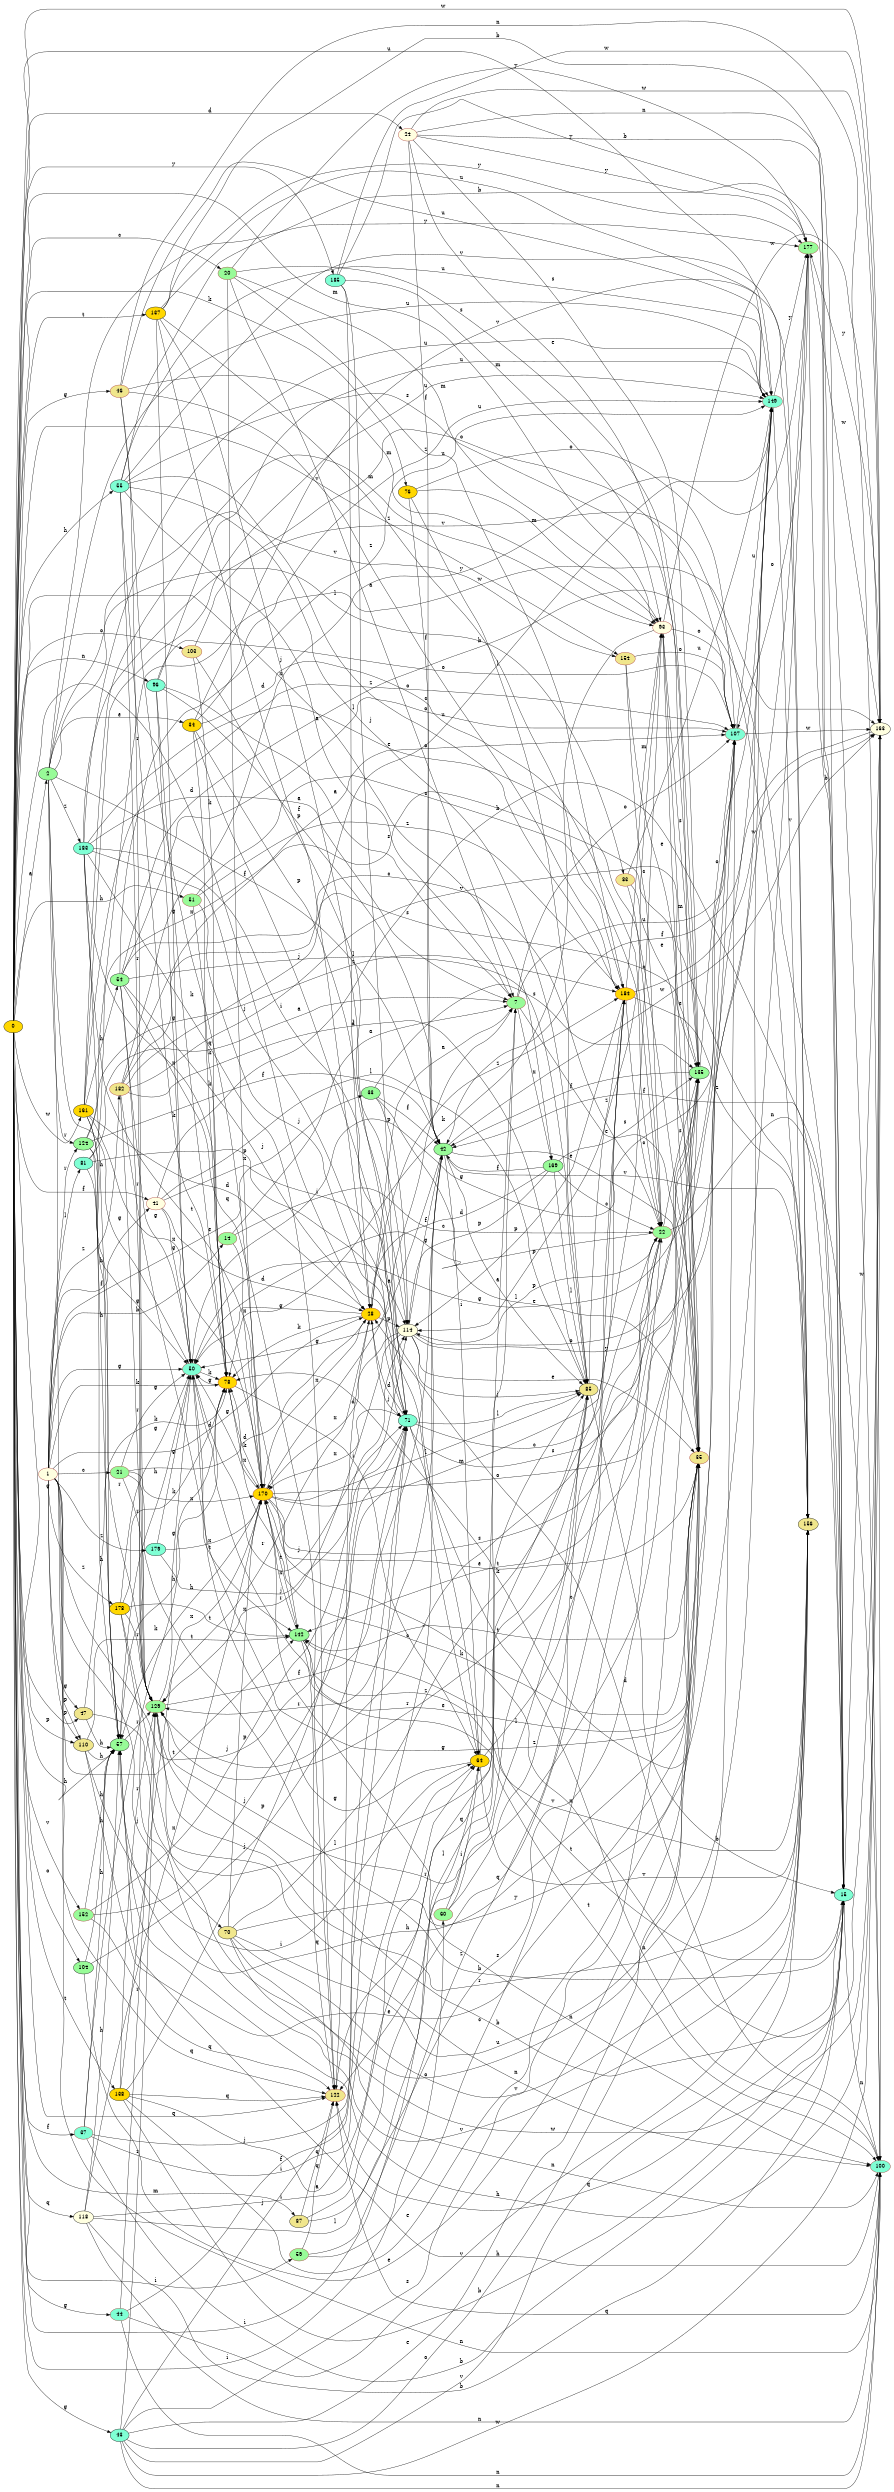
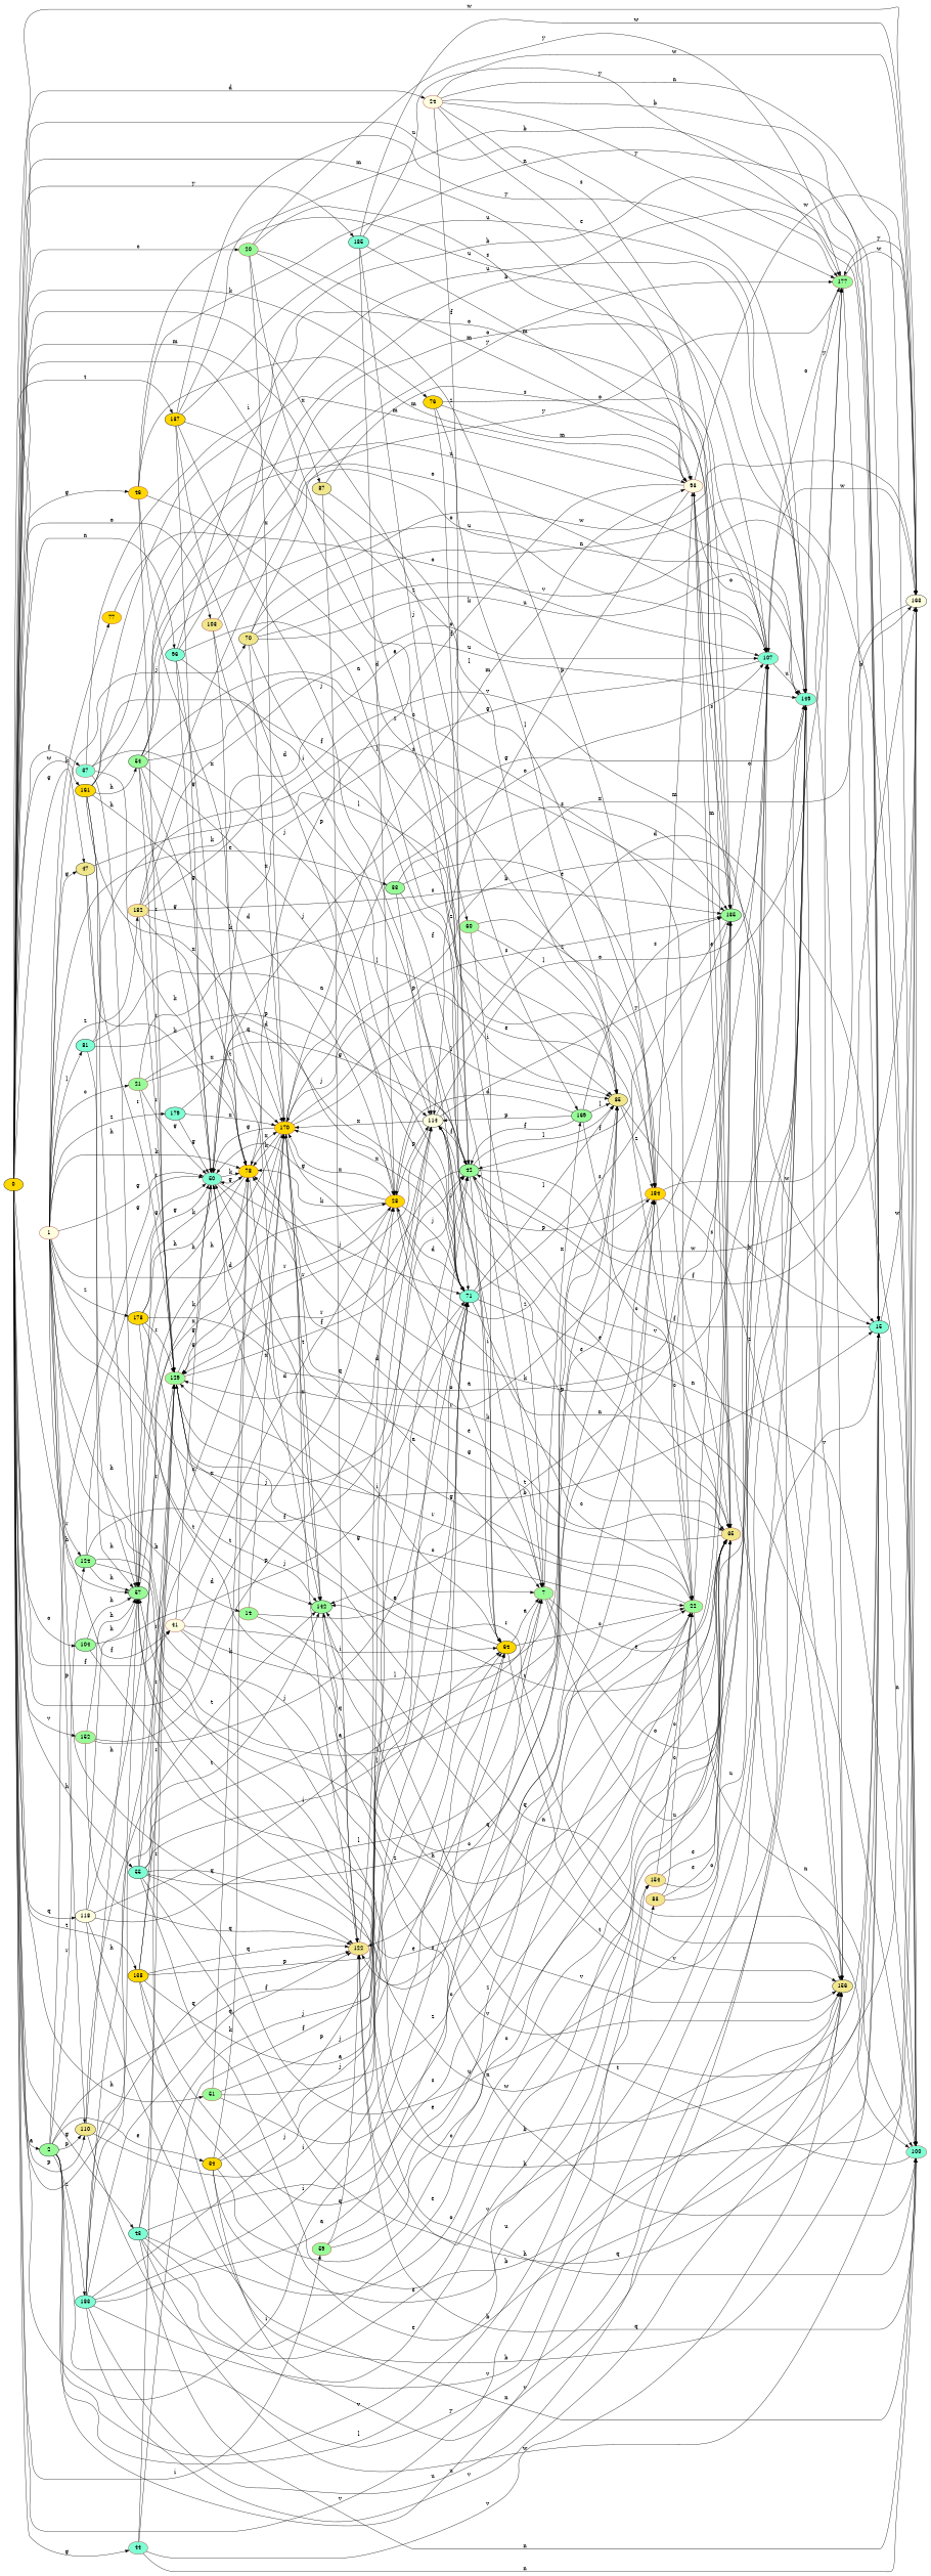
  strict digraph {
    rankdir=LR
    node [color=black fillcolor=palegreen style=filled]
    0 [fillcolor=gold]
    2
    20 [color=brown]
    24 [color=brown fillcolor=lightyellow]
    28 [color=brown fillcolor=gold]
    37 [color=brown fillcolor=aquamarine]
    41 [color=brown fillcolor=lightyellow]
    43 [fillcolor=aquamarine]
    44 [color=brown fillcolor=aquamarine]
-   46 [color=brown fillcolor=khaki]
+   46 [color=brown fillcolor=gold]
    47 [fillcolor=khaki]
    51 [color=brown]
    55 [fillcolor=aquamarine]
    57
    59 [color=brown]
    60 [color=brown]
    64 [fillcolor=gold]
    76 [fillcolor=gold]
    87 [fillcolor=khaki]
    93 [color=brown fillcolor=lightyellow]
    96 [fillcolor=aquamarine]
    103 [color=brown fillcolor=khaki]
    104
    110 [fillcolor=khaki]
    118 [fillcolor=lightyellow]
    122 [color=brown fillcolor=khaki]
    137 [fillcolor=gold]
    138 [fillcolor=gold]
    149 [color=brown fillcolor=aquamarine]
    152 [color=brown]
    154 [color=brown fillcolor=khaki]
    161 [fillcolor=gold]
    163 [fillcolor=lightyellow]
    169
    n35 [fillcolor=aquamarine label=185]
    50 [color=brown fillcolor=aquamarine]
    124
    34 [fillcolor=gold]
    42
    83 [color=brown fillcolor=khaki]
    177 [color=brown]
    183 [fillcolor=aquamarine]
    7 [color=brown]
    170 [color=brown fillcolor=gold]
    135
    184 [color=brown fillcolor=gold]
    100 [color=brown fillcolor=aquamarine]
    35 [color=brown fillcolor=khaki]
    15 [fillcolor=aquamarine]
    71 [fillcolor=aquamarine]
    78 [color=brown fillcolor=gold]
    129 [color=brown]
    114 [fillcolor=lightyellow]
    85 [fillcolor=khaki]
    107 [color=brown fillcolor=aquamarine]
    156 [fillcolor=khaki]
    22 [color=brown]
    54
    142
    1 [color=brown fillcolor=lightyellow]
    14 [color=brown]
    21 [color=brown]
    33
    70 [fillcolor=khaki]
+   77 [color=brown fillcolor=gold]
    81 [fillcolor=aquamarine]
    178 [fillcolor=gold]
    179 [fillcolor=aquamarine]
    182 [color=brown fillcolor=khaki]
    0 -> 2 [label=a]
    0 -> 20 [label=c]
    0 -> 24 [label=d]
    0 -> 28 [label=d]
    0 -> 37 [label=f]
    0 -> 41 [label=f]
    0 -> 43 [label=g]
    0 -> 44 [label=g]
    0 -> 46 [label=g]
    0 -> 47 [label=g]
    0 -> 51 [label=h]
    0 -> 55 [label=h]
    0 -> 57 [label=h]
    0 -> 59 [label=i]
    0 -> 60 [label=i]
    0 -> 64 [label=i]
    0 -> 76 [label=k]
    0 -> 87 [label=m]
    0 -> 93 [label=m]
    0 -> 96 [label=n]
    0 -> 103 [label=o]
    0 -> 104 [label=o]
    0 -> 110 [label=p]
    0 -> 118 [label=q]
    0 -> 122 [label=q]
    0 -> 137 [label=t]
    0 -> 138 [label=t]
    0 -> 149 [label=u]
    0 -> 152 [label=v]
    0 -> 154 [label=v]
    0 -> 161 [label=w]
    0 -> 163 [label=w]
    0 -> 169 [label=x]
    0 -> n35 [label=y]
    2 -> 110 [label=p]
    2 -> 149 [label=u]
    2 -> 154 [label=v]
    2 -> 50 [label=g]
    2 -> 124 [label=r]
    2 -> 34 [label=e]
    2 -> 42 [label=f]
    2 -> 83 [label=l]
    2 -> 177 [label=y]
    2 -> 183 [label=z]
    20 -> 93 [label=m]
    20 -> 177 [label=y]
    20 -> 7 [label=a]
    20 -> 170 [label=x]
    20 -> 135 [label=s]
    20 -> 184 [label=z]
    24 -> 163 [label=w]
    24 -> 42 [label=f]
    24 -> 177 [label=y]
    24 -> 135 [label=s]
    24 -> 100 [label=n]
    24 -> 35 [label=e]
    24 -> 15 [label=b]
    28 -> 50 [label=g]
    28 -> 7 [label=a]
    28 -> 170 [label=x]
    28 -> 184 [label=z]
    28 -> 71 [label=j]
    28 -> 78 [label=k]
    28 -> 129 [label=r]
    28 -> 114 [label=p]
    37 -> 57 [label=h]
    37 -> 64 [label=i]
    37 -> 15 [label=b]
    37 -> 71 [label=j]
    37 -> 78 [label=k]
    41 -> 28 [label=d]
    41 -> 64 [label=i]
    41 -> 50 [label=g]
    41 -> 15 [label=b]
    41 -> 85 [label=l]
    43 -> 163 [label=w]
    43 -> 135 [label=s]
    43 -> 100 [label=n]
    43 -> 35 [label=e]
    43 -> 71 [label=j]
    43 -> 129 [label=r]
    43 -> 107 [label=o]
    43 -> 156 [label=v]
    44 -> 42 [label=f]
    44 -> 100 [label=n]
    44 -> 129 [label=r]
    44 -> 156 [label=v]
    46 -> 93 [label=m]
    46 -> 149 [label=u]
    46 -> 170 [label=x]
    46 -> 184 [label=z]
    46 -> 100 [label=n]
    46 -> 129 [label=r]
    47 -> 57 [label=h]
    47 -> 78 [label=k]
    47 -> 85 [label=l]
    51 -> 184 [label=z]
    51 -> 71 [label=j]
    51 -> 78 [label=k]
    51 -> 22 [label=c]
    55 -> 149 [label=u]
    55 -> 7 [label=a]
    55 -> 135 [label=s]
    55 -> 184 [label=z]
    55 -> 15 [label=b]
    55 -> 78 [label=k]
    55 -> 129 [label=r]
    55 -> 85 [label=l]
    55 -> 156 [label=v]
    57 -> 129 [label=r]
    59 -> 122 [label=q]
    59 -> 184 [label=z]
    59 -> 22 [label=c]
    60 -> 64 [label=i]
    60 -> 184 [label=z]
    60 -> 85 [label=l]
    64 -> 50 [label=g]
    64 -> 7 [label=a]
    64 -> 156 [label=v]
    64 -> 22 [label=c]
    76 -> 93 [label=m]
    76 -> 42 [label=f]
    76 -> 85 [label=l]
    76 -> 107 [label=o]
    87 -> 122 [label=q]
    87 -> 135 [label=s]
    87 -> 85 [label=l]
    93 -> 163 [label=w]
    93 -> 135 [label=s]
    93 -> 35 [label=e]
    93 -> 78 [label=k]
    93 -> 114 [label=p]
    93 -> 107 [label=o]
    96 -> 149 [label=u]
    96 -> 50 [label=g]
    96 -> 42 [label=f]
    96 -> 7 [label=a]
    96 -> 78 [label=k]
    96 -> 107 [label=o]
    103 -> 78 [label=k]
    103 -> 114 [label=p]
    103 -> 107 [label=o]
    104 -> 57 [label=h]
    104 -> 35 [label=e]
    104 -> 71 [label=j]
    110 -> 57 [label=h]
    110 -> 64 [label=i]
    110 -> 35 [label=e]
    110 -> 142 [label=t]
    118 -> 57 [label=h]
    118 -> 64 [label=i]
    118 -> 170 [label=x]
    118 -> 100 [label=n]
    118 -> 15 [label=b]
    118 -> 85 [label=l]
    122 -> 28 [label=d]
    137 -> 28 [label=d]
    137 -> 149 [label=u]
    137 -> 50 [label=g]
    137 -> 177 [label=y]
    137 -> 184 [label=z]
    137 -> 15 [label=b]
    137 -> 71 [label=j]
    138 -> 122 [label=q]
    138 -> 7 [label=a]
    138 -> 170 [label=x]
    138 -> 35 [label=e]
    138 -> 15 [label=b]
    138 -> 129 [label=r]
    138 -> 114 [label=p]
    149 -> 50 [label=g]
    149 -> 177 [label=y]
    149 -> 78 [label=k]
    149 -> 156 [label=v]
    152 -> 57 [label=h]
    152 -> 122 [label=q]
    152 -> 71 [label=j]
    152 -> 114 [label=p]
    154 -> 35 [label=e]
    154 -> 107 [label=o]
    154 -> 22 [label=c]
    161 -> 28 [label=d]
    161 -> 57 [label=h]
    161 -> 93 [label=m]
    161 -> 149 [label=u]
    161 -> 170 [label=x]
    161 -> 129 [label=r]
    161 -> 107 [label=o]
    161 -> 54 [label=h]
    163 -> 57 [label=h]
    163 -> 42 [label=f]
    163 -> 177 [label=y]
    163 -> 170 [label=x]
    169 -> 28 [label=d]
    169 -> 42 [label=f]
    169 -> 135 [label=s]
    169 -> 114 [label=p]
    169 -> 85 [label=l]
    169 -> 22 [label=c]
    n35 -> 28 [label=d]
    n35 -> 93 [label=m]
    n35 -> 163 [label=w]
    n35 -> 177 [label=y]
    n35 -> 71 [label=j]
    50 -> 57 [label=h]
    50 -> 35 [label=e]
    50 -> 71 [label=j]
    50 -> 78 [label=k]
    124 -> 57 [label=h]
    124 -> 163 [label=w]
    124 -> 50 [label=g]
    124 -> 42 [label=f]
    124 -> 184 [label=z]
    34 -> 149 [label=u]
    34 -> 71 [label=j]
    34 -> 78 [label=k]
    34 -> 114 [label=p]
    34 -> 156 [label=v]
    34 -> 22 [label=c]
    42 -> 64 [label=i]
    42 -> 163 [label=w]
    42 -> 50 [label=g]
    42 -> 35 [label=e]
    42 -> 129 [label=r]
    42 -> 85 [label=l]
    42 -> 156 [label=v]
    83 -> 149 [label=u]
    83 -> 35 [label=e]
    83 -> 22 [label=c]
    177 -> 163 [label=w]
    177 -> 15 [label=b]
    177 -> 107 [label=o]
    183 -> 57 [label=h]
    183 -> 64 [label=i]
    183 -> 122 [label=q]
    183 -> 149 [label=u]
    183 -> 7 [label=a]
    183 -> 170 [label=x]
    183 -> 35 [label=e]
    183 -> 71 [label=j]
    183 -> 156 [label=v]
    183 -> 142 [label=t]
    7 -> 149 [label=u]
    7 -> 169 [label=x]
    7 -> 35 [label=e]
    7 -> 107 [label=o]
    170 -> 57 [label=h]
    170 -> 93 [label=m]
    170 -> 50 [label=g]
    170 -> 7 [label=a]
    170 -> 135 [label=s]
    170 -> 100 [label=n]
    170 -> 35 [label=e]
    170 -> 78 [label=k]
    170 -> 85 [label=l]
    170 -> 107 [label=o]
    170 -> 142 [label=t]
    135 -> 42 [label=f]
    135 -> 129 [label=r]
    135 -> 107 [label=o]
    135 -> 142 [label=t]
    184 -> 93 [label=m]
    184 -> 163 [label=w]
    184 -> 114 [label=p]
    184 -> 156 [label=z]
    184 -> 22 [label=c]
    100 -> 28 [label=d]
    100 -> 57 [label=h]
    100 -> 122 [label=q]
-   142 -> 100 [label=t]
+   100 -> 142 [label=t]
    35 -> 57 [label=h]
    35 -> 93 [label=m]
    35 -> 50 [label=g]
    35 -> 78 [label=k]
    35 -> 142 [label=t]
    15 -> 122 [label=q]
    15 -> 163 [label=w]
    15 -> 42 [label=f]
    15 -> 100 [label=n]
    15 -> 142 [label=t]
    71 -> 28 [label=d]
    71 -> 170 [label=x]
    71 -> 135 [label=s]
    71 -> 100 [label=n]
    71 -> 85 [label=l]
    71 -> 22 [label=c]
    78 -> 57 [label=h]
    78 -> 64 [label=i]
    78 -> 50 [label=g]
    78 -> 170 [label=x]
    129 -> 50 [label=g]
    129 -> 42 [label=f]
    129 -> 100 [label=n]
    129 -> 15 [label=b]
    129 -> 22 [label=c]
    114 -> 42 [label=f]
    114 -> 177 [label=y]
    114 -> 170 [label=x]
    114 -> 35 [label=e]
-   114 -> 85 [label=j]
+   114 -> 71 [label=j]
    114 -> 129 [label=r]
    114 -> 107 [label=o]
    85 -> 122 [label=q]
    85 -> 184 [label=z]
    85 -> 15 [label=b]
    107 -> 149 [label=u]
    107 -> 163 [label=w]
    107 -> 50 [label=g]
    156 -> 129 [label=r]
    22 -> 122 [label=q]
    22 -> 50 [label=g]
    22 -> 135 [label=s]
    22 -> 100 [label=n]
    22 -> 129 [label=r]
    22 -> 114 [label=p]
    54 -> 122 [label=q]
    54 -> 149 [label=u]
    54 -> 50 [label=g]
    54 -> 15 [label=b]
    54 -> 71 [label=j]
    54 -> 129 [label=r]
    54 -> 85 [label=l]
    54 -> 107 [label=o]
    54 -> 22 [label=c]
    142 -> 122 [label=q]
    142 -> 170 [label=x]
    142 -> 156 [label=v]
    1 -> 28 [label=d]
    1 -> 41 [label=f]
    1 -> 47 [label=g]
    1 -> 110 [label=p]
    1 -> 122 [label=q]
    1 -> 50 [label=g]
    1 -> 124 [label=r]
    1 -> 100 [label=n]
    1 -> 71 [label=j]
    1 -> 78 [label=k]
    1 -> 142 [label=t]
    1 -> 14 [label=b]
    1 -> 21 [label=c]
    1 -> 33 [label=e]
    1 -> 70 [label=j]
+   1 -> 77 [label=k]
    1 -> 81 [label=l]
    1 -> 178 [label=z]
    1 -> 179 [label=z]
    1 -> 182 [label=z]
    14 -> 7 [label=a]
    14 -> 170 [label=x]
    14 -> 22 [label=c]
    21 -> 28 [label=d]
    21 -> 50 [label=g]
    21 -> 170 [label=x]
    21 -> 15 [label=b]
    21 -> 129 [label=r]
    33 -> 42 [label=f]
    33 -> 135 [label=s]
    33 -> 35 [label=e]
    33 -> 114 [label=p]
    70 -> 149 [label=u]
    70 -> 163 [label=w]
    70 -> 177 [label=y]
    70 -> 170 [label=x]
    70 -> 184 [label=z]
    70 -> 100 [label=n]
    70 -> 156 [label=v]
+   77 -> 107 [label=o]
    81 -> 57 [label=h]
    81 -> 7 [label=a]
    81 -> 135 [label=s]
    81 -> 114 [label=p]
    178 -> 50 [label=g]
    178 -> 78 [label=k]
    178 -> 129 [label=r]
    178 -> 107 [label=o]
    178 -> 156 [label=v]
    178 -> 142 [label=t]
    179 -> 50 [label=g]
    179 -> 170 [label=x]
    179 -> 71 [label=j]
    182 -> 149 [label=u]
    182 -> 177 [label=y]
    182 -> 135 [label=s]
    182 -> 129 [label=r]
    182 -> 85 [label=l]
    182 -> 107 [label=o]
    182 -> 156 [label=v]
    182 -> 142 [label=t]
  }
